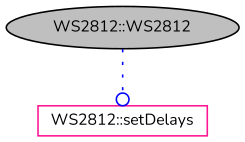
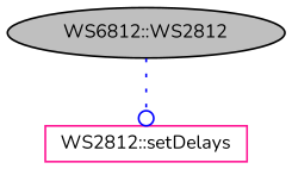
  digraph {
    rankdir=TB
    fontname=Nunito
    node [fontname=Nunito fontsize=10 style=filled]
-   n1 [color=black fillcolor=grey75 fontcolor=black height=0.2 label="WS2812::WS2812" shape=ellipse width=0.4]
+   n1 [color=black fillcolor=grey75 fontcolor=black height=0.2 label="WS6812::WS2812" shape=ellipse width=0.4]
    n2 [color=deeppink fillcolor=white height=0.2 label="WS2812::setDelays" shape=box width=0.4]
    n1 -> n2 [color=blue fontname=Nunito fontsize=10 labelfontname=Helvetica labelfontsize=10 style=dotted arrowhead=odot]
  }
